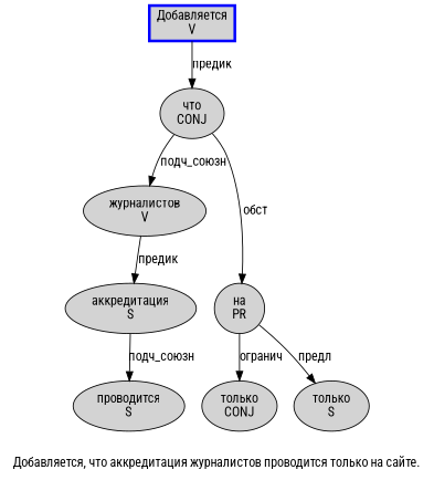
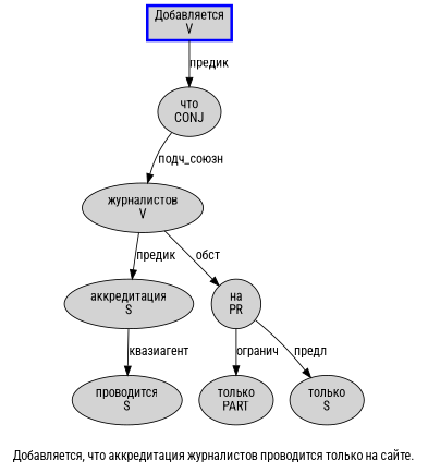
  digraph {
    fontname="Roboto Condensed"
    label="Добавляется, что аккредитация журналистов проводится только на сайте."
    node [fillcolor=lightgray fontname="Roboto Condensed" penwidth=1 shape=ellipse style=filled]
    edge [fontname="Roboto Condensed"]
    n1 [color=blue label="Добавляется\nV" penwidth=3 shape=box]
    n2 [label="что\nCONJ"]
    n3 [label="журналистов\nV"]
    n4 [label="аккредитация\nS"]
    n5 [label="на\nPR"]
    n6 [label="проводится\nS"]
-   n7 [label="только\nCONJ"]
+   n7 [label="только\nPART"]
    n8 [label="только\nS"]
    n1 -> n2 [label="предик"]
    n2 -> n3 [label="подч_союзн"]
    n3 -> n4 [label="предик"]
-   n2 -> n5 [label="обст"]
-   n4 -> n6 [label="подч_союзн"]
+   n3 -> n5 [label="обст"]
+   n4 -> n6 [label="квазиагент"]
    n5 -> n7 [label="огранич"]
    n5 -> n8 [label="предл"]
  }
